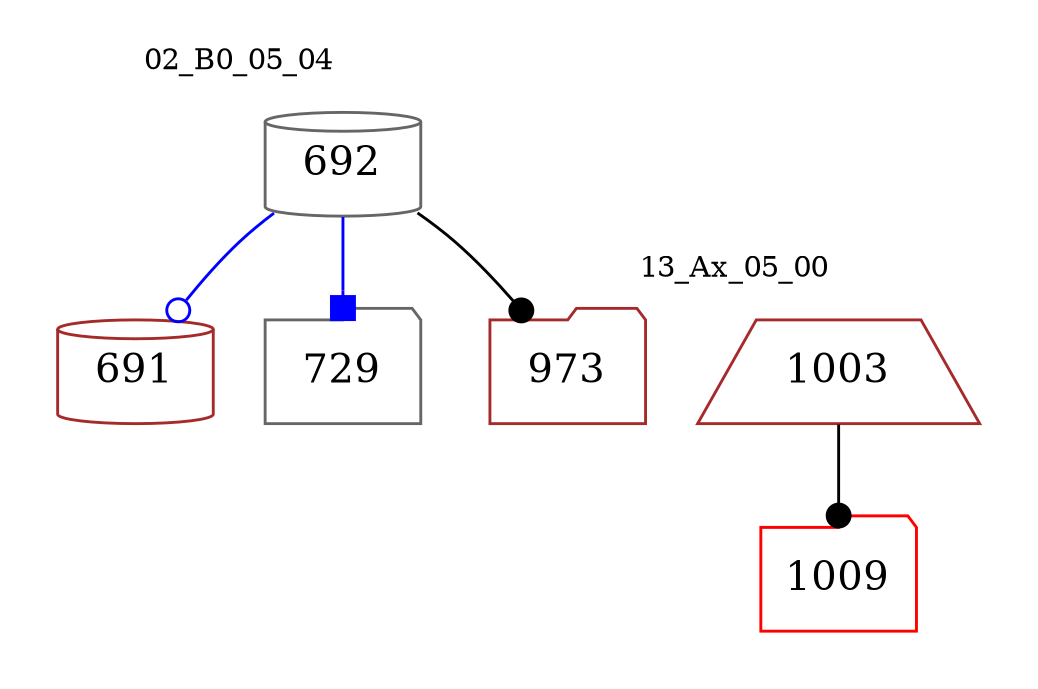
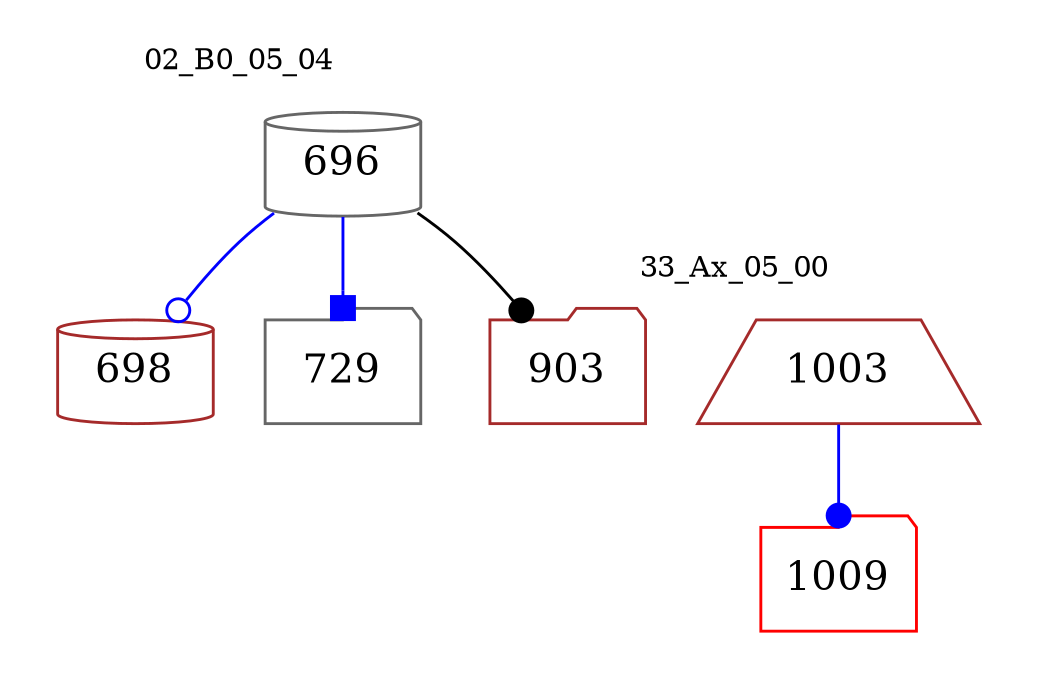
  digraph {
    node [color=brown shape=folder]
    edge [arrowhead=dot color=black]
    n1 [label=1003 shape=trapezium]
-   n2 [label=973]
+   n2 [label=903]
    n3 [color=red label=1009]
-   n4 [color=gray40 label=692 shape=cylinder]
-   n5 [label=691 shape=cylinder]
+   n4 [color=gray40 label=696 shape=cylinder]
+   n5 [label=698 shape=cylinder]
    n6 [color=gray40 label=729]
    subgraph cluster_1 {
      color=white
      fontsize=10
-     label="13_Ax_05_00"
+     label="33_Ax_05_00"
      n1
      n2
      n3
    }
    subgraph cluster_2 {
      color=white
      fontsize=10
      label="02_B0_05_04"
      n4
      n5
      n6
    }
-   n1 -> n3
+   n1 -> n3 [color=blue]
    n4 -> n2
    n4 -> n5 [arrowhead=odot color=blue]
    n4 -> n6 [arrowhead=box color=blue]
  }
